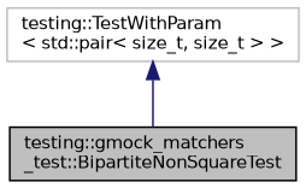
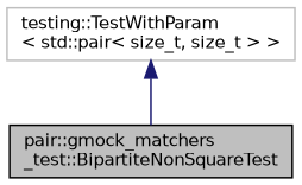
  digraph {
    node [fontname=Helvetica fontsize=10 shape=record style=filled]
-   n1 [color=black fillcolor=grey75 fontcolor=black height=0.2 label="testing::gmock_matchers\l_test::BipartiteNonSquareTest" width=0.4]
+   n1 [color=black fillcolor=grey75 fontcolor=black height=0.2 label="pair::gmock_matchers\l_test::BipartiteNonSquareTest" width=0.4]
    n2 [color=grey75 fillcolor=white height=0.2 label="testing::TestWithParam\l\< std::pair\< size_t, size_t \> \>" width=0.4]
    n2 -> n1 [color=midnightblue dir=back fontname=Helvetica fontsize=10 labelfontname=Helvetica labelfontsize=10 style=solid]
  }
